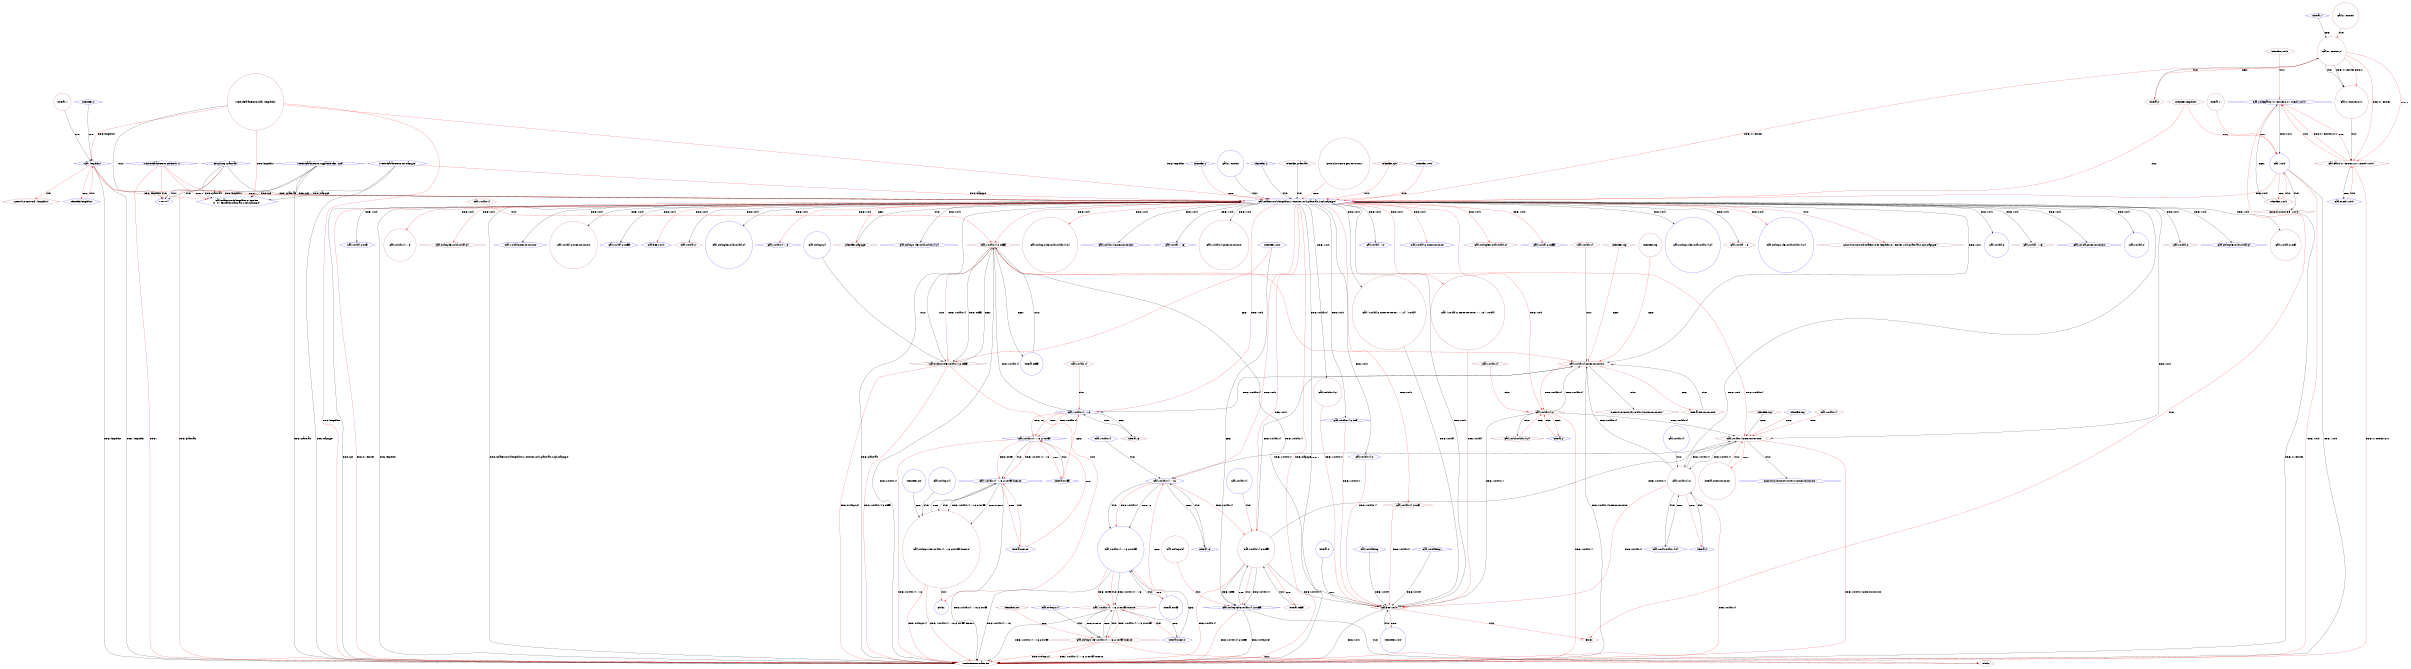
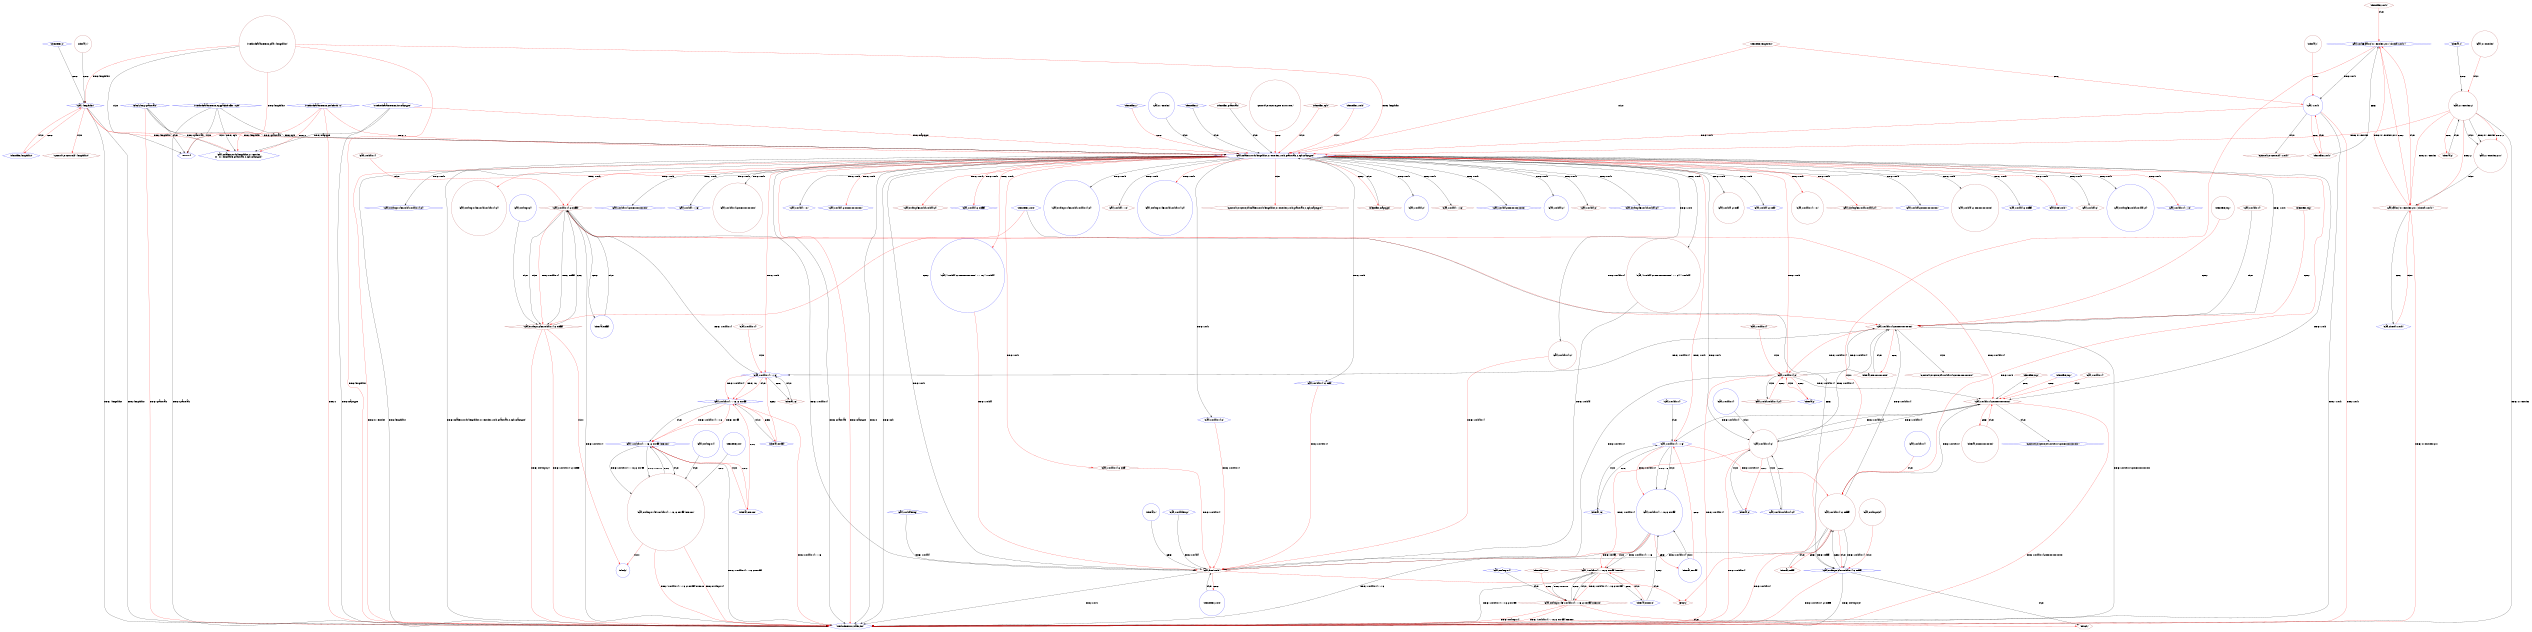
  digraph {
    node [color=blue shape=diamond]
    edge [color=black]
    n1 [color=brown label="(Call,work[i+1] & 0xffff)"]
    n2 [color=brown label="(Call,work[i+1]&0x80000000UL)" shape=hexagon]
    n3 [color=brown label="(Call,work[i+1]&0x80000000UL)" shape=hexagon]
    n4 [color=brown label="(Call,out[top+2]=work[i+1] & 0xffff)"]
    n5 [color=brown label="(Call,free(work))"]
    n6 [label="(Literal,0xffff)" shape=circle]
-   n7 [color=brown label="(MethodReturn,static int)" shape=hexagon]
+   n7 [label="(MethodReturn,static int)" shape=hexagon]
    n8 [label="(Call,work[i+1]>>16)"]
    n9 [color=brown label="(Call,work[i+1]*2)"]
    n10 [color=brown label="(Literal,0x80000000UL)" shape=hexagon]
    n11 [color=brown label="(ControlStructure,if(work[i+1]&0x80000000UL))" shape=hexagon]
    n12 [color=brown label="(Call,work[i+1]*2)" shape=circle]
    n13 [label="(Call,work[i+1]>>16)" shape=hexagon]
    n14 [color=brown label="(Literal,0x80000000UL)" shape=circle]
    n15 [label="(ControlStructure,if(work[i+1]&0x80000000UL))"]
    n16 [label="(Block,)" shape=circle]
    n17 [color=brown label="(Block,)"]
    n18 [label="(Identifier,work)" shape=circle]
    n19 [label="(Call,work[i+1]>>16 & 0x7fff)"]
    n20 [color=brown label="(Literal,16)"]
    n21 [label="(Call,(work[i+1]>>16 & 0x7fff)|0x8000)"]
    n22 [label="(Literal,0x7fff)"]
    n23 [label="(Literal,2)"]
    n24 [color=brown label="(Call,work[work[i+1]*2])"]
    n25 [label="(Call,work[work[i+1]*2])" shape=hexagon]
    n26 [label="(Literal,2)"]
    n27 [color=brown label="(Call,work[i+1] & 0xffff)" shape=circle]
    n28 [label="(Call,work[i+1]>>16 & 0x7fff)" shape=circle]
    n29 [label="(Literal,16)"]
    n30 [label="(Call,out[top+3]=work[i+1] & 0xffff)"]
    n31 [color=brown label="(Literal,0xffff)" shape=hexagon]
    n32 [color=brown label="(Block,)" shape=hexagon]
    n33 [color=brown label="(Call,(work[i+1]>>16 & 0x7fff)|0x8000)"]
    n34 [label="(Literal,0x7fff)" shape=circle]
    n35 [label="(Call,_make_words(lengthlist,s->entries,work,quantvals,s,opb,maptype))" shape=hexagon]
    n36 [label="(Call,work[i]>>8)" shape=hexagon]
    n37 [label="(Call,work[i] & 0x80000000UL)" shape=hexagon]
    n38 [color=brown label="(Call,out[top]=work[work[i]*2])" shape=hexagon]
    n39 [label="(Call,work[i] & 0xffff)"]
-   n40 [color=brown label="(Call,((work[i] & 0x80000000UL) >> 16) | work[i])" shape=circle]
+   n40 [label="(Call,((work[i] & 0x80000000UL) >> 16) | work[i])" shape=circle]
    n41 [color=brown label="(Call,work[i+1]*2)" shape=circle]
    n42 [label="(Call,out[top+1]=work[work[i+1]*2])" shape=circle]
    n43 [color=brown label="(Call,work[i]>>8)" shape=hexagon]
    n44 [label="(Call,out[top+1]=work[work[i+1]*2])" shape=circle]
    n45 [color=brown label="(ControlStructure,if(_make_words(lengthlist,s->entries,work,quantvals,s,opb,maptype)))" shape=hexagon]
    n46 [label="(Call,work[i]*2)" shape=circle]
    n47 [color=brown label="(Call,work[i]>>16)"]
    n48 [label="(Call,work[i]&0x80000000UL)"]
    n49 [label="(Call,work[i]*2)" shape=circle]
    n50 [color=brown label="(Call,work[i]*2)"]
    n51 [label="(Call,out[top]=work[work[i]*2])"]
    n52 [color=brown label="(Call,work[i] & 0xff)" shape=circle]
    n53 [label="(Call,work[i] & 0xff)" shape=hexagon]
    n54 [label="(Call,work[i+1] & 0xff)"]
    n55 [color=brown label="(Call,work[i+1]>>8)" shape=circle]
    n56 [color=brown label="(Call,out[top]=work[work[i]*2])"]
    n57 [label="(Call,work[i+1]*2)" shape=hexagon]
    n58 [label="(Call,work[i]&0x80000000UL)" shape=hexagon]
    n59 [color=brown label="(Call,work[i] & 0x80000000UL)" shape=circle]
    n60 [label="(Call,work[i] & 0xffff)" shape=hexagon]
    n61 [label="(Call,free(work))" shape=hexagon]
    n62 [color=brown label="(Call,work[i]*2)" shape=hexagon]
    n63 [label="(Call,out[top]=work[work[i]*2])" shape=circle]
    n64 [color=brown label="(Call,work[i+1] & 0xff)"]
    n65 [label="(Call,work[i+1]>>8)"]
    n66 [color=brown label="(Identifier,maptype)"]
    n67 [label="(Call,out[top+1]=work[work[i+1]*2])"]
    n68 [color=brown label="(Call,((work[i] & 0x80000000UL) >> 24) | work[i])" shape=circle]
    n69 [color=brown label="(Call,out[top+1]=work[work[i+1]*2])" shape=circle]
    n70 [label="(Call,work[i+1]&0x80000000UL)"]
    n71 [label="(Call,work[i]>>16)"]
    n72 [color=brown label="(Call,work[i+1]&0x80000000UL)" shape=circle]
    n73 [label="(Call,!lengthlist)"]
    n74 [label="(Identifier,lengthlist)" shape=hexagon]
    n75 [label="(Call,_make_words(lengthlist,s->entries,\n\t\t   s->dec_table,quantvals,s,opb,maptype))" shape=hexagon]
    n76 [color=brown label="(ControlStructure,if (!lengthlist))" shape=hexagon]
    n77 [color=brown label="(MethodParameterIn,char *lengthlist)" shape=circle]
    1000104 [shape=hexagon]
    n79 [color=brown label="(Call,s->entries*2)" shape=circle]
    n80 [color=brown label="(Call,calloc((s->entries*2+1),sizeof(*work)))" shape=hexagon]
    n81 [color=brown label="(Literal,2)" shape=hexagon]
    n82 [color=brown label="(Call,s->entries*2+1)" shape=circle]
    n83 [label="(Call,work=calloc((s->entries*2+1),sizeof(*work)))"]
    n84 [label="(Call,sizeof(*work))" shape=hexagon]
    n85 [label="(Call,!work)" shape=circle]
    n86 [color=brown label="(ControlStructure,if (!work))"]
    n87 [color=brown label="(Identifier,work)" shape=hexagon]
    n88 [label="(Block,long quantvals)"]
    n89 [label="(MethodParameterIn,codebook *s)"]
    n90 [label="(MethodParameterIn,oggpack_buffer *opb)"]
    n91 [label="(MethodParameterIn,int maptype)" shape=hexagon]
    n92 [color=brown label="(Call,out[top+1]=(work[i+1]>>16 & 0x7fff)|0x8000)"]
    n93 [label="(Literal,0x8000)" shape=hexagon]
    n94 [color=brown label="(Call,out[top+1]=(work[i+1]>>16 & 0x7fff)|0x8000)" shape=circle]
    n95 [label="(Literal,0x8000)" shape=hexagon]
    n96 [label="(Identifier,s)"]
    n97 [label="(Call,work[i+1])" shape=circle]
    n98 [label="(Call,work[i+1])" shape=hexagon]
    n99 [color=brown label="(Call,work[i+1])" shape=hexagon]
    n100 [label="(Call,out[top+1])"]
    n101 [color=brown label="(Call,work[i+1])" shape=hexagon]
    n102 [label="(Literal,0)" shape=circle]
    n103 [label="(Call,s->entries)" shape=circle]
    n104 [color=brown label="(Identifier,out)"]
    n105 [label="(Identifier,s)"]
    n106 [label="(Call,work[i+1])" shape=circle]
    n107 [color=brown label="(Literal,1)" shape=circle]
    n108 [color=brown label="(Identifier,quantvals)" shape=hexagon]
    n109 [color=brown label="(Call,out[top+3])" shape=circle]
    n110 [color=brown label="(Identifier,top)"]
    n111 [color=brown label="(Identifier,top)" shape=circle]
    n112 [label="(Literal,1)"]
    n113 [label="(Identifier,out)" shape=circle]
    n114 [color=brown label="(Identifier,lengthlist)" shape=hexagon]
    n115 [color=brown label="(Call,work[i+1])" shape=hexagon]
    n116 [label="(Call,out[top+2])" shape=circle]
    n117 [label="(Identifier,s)"]
    n118 [label="(Call,out[top+1])" shape=circle]
    n119 [color=brown label="(Call,s->entries)" shape=circle]
    n120 [color=brown label="(Identifier,top)"]
    n121 [label="(Identifier,work)" shape=hexagon]
    n122 [color=brown label="(Identifier,work)" shape=hexagon]
    n123 [color=brown label="(ControlStructure,goto error_out;)" shape=circle]
    n124 [color=brown label="(Identifier,opb)"]
    n125 [label="(Identifier,top)" shape=hexagon]
    n126 [label="(Call,work[i]=top)" shape=hexagon]
    n127 [color=brown label="(Call,work[i+1])"]
    n128 [label="(Call,work[i]=top)"]
    n129 [label="(Identifier,work)" shape=hexagon]
    n130 [color=brown label="(Literal,1)" shape=circle]
    n131 [color=brown label="(Call,work[i+1])" shape=hexagon]
    n1 -> n2 [color=red label="DDG: work[i+1]"]
    n1 -> n3 [color=red label="DDG: work[i+1]"]
    n1 -> n4 [label="AST: "]
    n1 -> n4 [color=red label="DDG: work[i+1]"]
    n1 -> n4 [label="DDG: 0xffff"]
    n1 -> n5 [label="DDG: work[i+1]"]
    n1 -> n6 [label="CFG: "]
    n1 -> n7 [label="DDG: work[i+1]"]
    n2 -> n7 [label="DDG: work[i+1]&0x80000000UL"]
    n2 -> n8 [label="DDG: work[i+1]"]
    n2 -> n9 [color=red label="DDG: work[i+1]"]
    n2 -> n10 [color=red label="CFG: "]
    n2 -> n11 [label="AST: "]
    n3 -> n7 [color=red label="DDG: work[i+1]&0x80000000UL"]
    n3 -> n12 [label="DDG: work[i+1]"]
    n3 -> n13 [label="DDG: work[i+1]"]
    n3 -> n14 [color=red label="CFG: "]
    n3 -> n15 [label="AST: "]
    n4 -> n1 [label="CFG: "]
    n4 -> n7 [color=red label="DDG: out[top+2]"]
    n4 -> n7 [color=red label="DDG: work[i+1] & 0xffff"]
    n4 -> n16 [color=red label="AST: "]
    n5 -> n7 [label="DDG: work"]
    n5 -> n17 [color=red label="AST: "]
    n5 -> n18 [color=red label="CFG: "]
    n6 -> n1 [label="AST: "]
    n8 -> n1 [label="DDG: work[i+1]"]
    n8 -> n19 [color=red label="AST: "]
    n8 -> n19 [color=red label="DDG: work[i+1]"]
    n8 -> n19 [color=red label="DDG: 16"]
    n8 -> n20 [label="CFG: "]
    n9 -> n2 [label="DDG: work[i+1]"]
    n9 -> n3 [label="DDG: work[i+1]"]
    n9 -> n5 [label="DDG: work[i+1]"]
    n9 -> n7 [color=red label="DDG: work[i+1]"]
    n9 -> n23 [color=red label="CFG: "]
    n9 -> n24 [label="AST: "]
    n10 -> n2 [label="AST: "]
    n12 -> n2 [label="DDG: work[i+1]"]
    n12 -> n3 [label="DDG: work[i+1]"]
    n12 -> n5 [color=red label="DDG: work[i+1]"]
    n12 -> n7 [color=red label="DDG: work[i+1]"]
    n12 -> n25 [label="AST: "]
    n12 -> n26 [color=red label="CFG: "]
    n13 -> n27 [color=red label="DDG: work[i+1]"]
    n13 -> n28 [label="AST: "]
    n13 -> n28 [color=red label="DDG: work[i+1]"]
    n13 -> n28 [label="DDG: 16"]
    n13 -> n29 [label="CFG: "]
    n14 -> n3 [color=red label="AST: "]
    n18 -> n5 [label="AST: "]
    n19 -> n7 [color=red label="DDG: work[i+1]>>16"]
    n19 -> n21 [label="AST: "]
    n19 -> n21 [color=red label="DDG: work[i+1]>>16"]
    n19 -> n21 [color=red label="DDG: 0x7fff"]
    n19 -> n22 [color=red label="CFG: "]
    n20 -> n8 [label="AST: "]
    n21 -> n7 [label="DDG: work[i+1]>>16 & 0x7fff"]
    n21 -> n94 [label="AST: "]
    n21 -> n94 [label="DDG: work[i+1]>>16 & 0x7fff"]
    n21 -> n94 [label="DDG: 0x8000"]
    n21 -> n95 [color=red label="CFG: "]
    n22 -> n8 [color=red label="CFG: "]
    n22 -> n19 [label="AST: "]
    n23 -> n9 [color=red label="AST: "]
    n24 -> n9 [color=red label="CFG: "]
    n25 -> n12 [label="CFG: "]
    n26 -> n12 [label="AST: "]
    n27 -> n2 [label="DDG: work[i+1]"]
    n27 -> n3 [label="DDG: work[i+1]"]
    n27 -> n5 [label="DDG: work[i+1]"]
    n27 -> n7 [color=red label="DDG: work[i+1]"]
    n27 -> n30 [color=red label="AST: "]
    n27 -> n30 [label="DDG: work[i+1]"]
    n27 -> n30 [label="DDG: 0xffff"]
    n27 -> n31 [color=red label="CFG: "]
    n28 -> n7 [label="DDG: work[i+1]>>16"]
    n28 -> n33 [color=red label="AST: "]
    n28 -> n33 [label="DDG: work[i+1]>>16"]
    n28 -> n33 [color=red label="DDG: 0x7fff"]
    n28 -> n34 [color=red label="CFG: "]
    n29 -> n13 [label="AST: "]
    n30 -> n7 [color=red label="DDG: work[i+1] & 0xffff"]
    n30 -> n7 [label="DDG: out[top+3]"]
    n30 -> n27 [label="CFG: "]
    n30 -> n32 [label="AST: "]
    n31 -> n27 [label="AST: "]
    n33 -> n7 [label="DDG: work[i+1]>>16 & 0x7fff"]
    n33 -> n92 [label="AST: "]
    n33 -> n92 [color=red label="DDG: work[i+1]>>16 & 0x7fff"]
    n33 -> n92 [label="DDG: 0x8000"]
    n33 -> n93 [label="CFG: "]
    n34 -> n13 [color=red label="CFG: "]
    n34 -> n28 [label="AST: "]
    n35 -> n1 [color=red label="DDG: work"]
    n35 -> n2 [label="DDG: work"]
    n35 -> n3 [label="DDG: work"]
    n35 -> n5 [label="DDG: work"]
    n35 -> n7 [label="DDG: _make_words(lengthlist,s->entries,work,quantvals,s,opb,maptype)"]
    n35 -> n7 [label="DDG: quantvals"]
    n35 -> n7 [color=red label="DDG: maptype"]
    n35 -> n7 [label="DDG: s"]
    n35 -> n7 [label="DDG: opb"]
    n35 -> n7 [color=red label="DDG: s->entries"]
    n35 -> n7 [label="DDG: lengthlist"]
    n35 -> n8 [color=red label="DDG: work"]
    n35 -> n9 [color=red label="DDG: work"]
    n35 -> n12 [label="DDG: work"]
    n35 -> n13 [color=red label="DDG: work"]
    n35 -> n27 [color=red label="DDG: work"]
    n35 -> n36 [label="DDG: work"]
    n35 -> n37 [color=red label="DDG: work"]
    n35 -> n38 [color=red label="DDG: work"]
    n35 -> n39 [color=red label="DDG: work"]
    n35 -> n40 [color=red label="DDG: work"]
    n35 -> n41 [label="DDG: work"]
    n35 -> n42 [label="DDG: work"]
    n35 -> n43 [label="DDG: work"]
    n35 -> n44 [color=red label="DDG: work"]
    n35 -> n45 [color=red label="AST: "]
    n35 -> n46 [label="DDG: work"]
    n35 -> n47 [label="DDG: work"]
    n35 -> n48 [label="DDG: work"]
    n35 -> n49 [label="DDG: work"]
    n35 -> n50 [label="DDG: work"]
    n35 -> n51 [label="DDG: work"]
    n35 -> n52 [label="DDG: work"]
    n35 -> n53 [label="DDG: work"]
    n35 -> n54 [label="DDG: work"]
    n35 -> n55 [color=red label="DDG: work"]
    n35 -> n56 [color=red label="DDG: work"]
    n35 -> n57 [label="DDG: work"]
    n35 -> n58 [label="DDG: work"]
    n35 -> n59 [label="DDG: work"]
    n35 -> n60 [label="DDG: work"]
    n35 -> n61 [color=red label="DDG: work"]
    n35 -> n62 [label="DDG: work"]
    n35 -> n63 [label="DDG: work"]
    n35 -> n64 [color=red label="DDG: work"]
    n35 -> n65 [color=red label="DDG: work"]
    n35 -> n66 [color=red label="CFG: "]
    n35 -> n67 [label="DDG: work"]
    n35 -> n68 [label="DDG: work"]
    n35 -> n69 [color=red label="DDG: work"]
    n35 -> n70 [label="DDG: work"]
    n35 -> n71 [label="DDG: work"]
    n35 -> n72 [label="DDG: work"]
    n40 -> n5 [color=red label="DDG: work[i]"]
    n41 -> n5 [color=red label="DDG: work[i+1]"]
    n54 -> n5 [color=red label="DDG: work[i+1]"]
    n57 -> n5 [color=red label="DDG: work[i+1]"]
    n64 -> n5 [color=red label="DDG: work[i+1]"]
    n66 -> n35 [label="AST: "]
    n68 -> n5 [label="DDG: work[i]"]
    n73 -> n7 [label="DDG: !lengthlist"]
    n73 -> n7 [label="DDG: lengthlist"]
    n73 -> n35 [color=red label="DDG: lengthlist"]
    n73 -> n74 [color=red label="CFG: "]
    n73 -> n75 [color=red label="DDG: lengthlist"]
    n73 -> n76 [color=red label="AST: "]
    n74 -> n73 [color=red label="AST: "]
    n77 -> n7 [color=red label="DDG: lengthlist"]
    n77 -> n35 [color=red label="DDG: lengthlist"]
    n77 -> n73 [color=red label="DDG: lengthlist"]
    n77 -> n75 [color=red label="DDG: lengthlist"]
    n77 -> 1000104 [label="AST: "]
-   n86 -> n7 [label="DDG: s->entries"]
+   n79 -> n7 [label="DDG: s->entries"]
    n79 -> n35 [color=red label="DDG: s->entries"]
    n79 -> n80 [color=red label="DDG: s->entries"]
    n79 -> n80 [color=red label="DDG: 2"]
    n79 -> n81 [color=red label="CFG: "]
    n79 -> n82 [label="AST: "]
    n79 -> n82 [label="DDG: s->entries"]
    n79 -> n82 [color=red label="DDG: 2"]
    n80 -> n7 [color=red label="DDG: s->entries*2+1"]
    n80 -> n83 [color=red label="AST: "]
    n80 -> n83 [color=red label="DDG: s->entries*2+1"]
    n80 -> n84 [label="CFG: "]
    n81 -> n79 [label="AST: "]
    n82 -> n80 [label="AST: "]
    n83 -> n17 [color=red label="AST: "]
    n83 -> n80 [color=red label="CFG: "]
    n83 -> n85 [label="DDG: work"]
    n84 -> n80 [color=red label="AST: "]
    n85 -> n7 [color=red label="DDG: work"]
    n85 -> n7 [label="DDG: !work"]
    n85 -> n35 [color=red label="DDG: work"]
    n85 -> n86 [label="AST: "]
    n85 -> n87 [color=red label="CFG: "]
    n87 -> n83 [label="CFG: "]
    n87 -> n85 [color=red label="AST: "]
    n88 -> n7 [color=red label="DDG: quantvals"]
    n88 -> n35 [label="DDG: quantvals"]
    n88 -> n75 [label="DDG: quantvals"]
    n88 -> 1000104 [label="AST: "]
    n89 -> n7 [color=red label="DDG: s"]
    n89 -> n35 [color=red label="DDG: s"]
    n89 -> n75 [color=red label="DDG: s"]
    n89 -> 1000104 [color=red label="AST: "]
    n90 -> n7 [label="DDG: quantvals"]
    n90 -> n35 [label="DDG: opb"]
    n90 -> n75 [label="DDG: opb"]
    n90 -> 1000104 [label="AST: "]
    n91 -> n7 [label="DDG: maptype"]
    n91 -> n35 [color=red label="DDG: maptype"]
    n91 -> n75 [label="DDG: maptype"]
    n92 -> n7 [color=red label="DDG: out[top+1]"]
    n92 -> n7 [color=red label="DDG: (work[i+1]>>16 & 0x7fff)|0x8000"]
    n92 -> n32 [color=red label="AST: "]
    n92 -> n33 [label="CFG: "]
    n93 -> n28 [label="CFG: "]
    n93 -> n33 [color=red label="AST: "]
    n94 -> n7 [color=red label="DDG: out[top+1]"]
    n94 -> n7 [color=red label="DDG: (work[i+1]>>16 & 0x7fff)|0x8000"]
    n94 -> n16 [color=red label="AST: "]
    n94 -> n21 [label="CFG: "]
    n95 -> n19 [color=red label="CFG: "]
    n95 -> n21 [color=red label="AST: "]
    n96 -> n35 [color=red label="CFG: "]
    n97 -> n12 [label="AST: "]
    n98 -> n13 [label="AST: "]
    n99 -> n8 [color=red label="AST: "]
    n100 -> n92 [label="AST: "]
    n101 -> n2 [label="AST: "]
    n102 -> n5 [label="CFG: "]
    n103 -> n35 [label="AST: "]
    n104 -> n92 [color=red label="CFG: "]
    n105 -> n35 [label="AST: "]
    n106 -> n27 [color=red label="AST: "]
    n107 -> n73 [label="CFG: "]
    n108 -> n35 [label="AST: "]
    n109 -> n30 [color=red label="AST: "]
    n110 -> n2 [color=red label="CFG: "]
    n111 -> n2 [color=red label="CFG: "]
    n112 -> n79 [label="CFG: "]
    n113 -> n94 [label="CFG: "]
    n114 -> n35 [color=red label="AST: "]
    n114 -> n85 [color=red label="CFG: "]
    n115 -> n1 [color=red label="AST: "]
    n116 -> n4 [label="AST: "]
    n117 -> n73 [label="CFG: "]
    n118 -> n94 [label="AST: "]
    n119 -> n79 [color=red label="AST: "]
    n120 -> n3 [label="CFG: "]
    n121 -> n4 [color=red label="CFG: "]
    n121 -> n30 [label="CFG: "]
    n122 -> n83 [color=red label="AST: "]
    n123 -> n35 [color=red label="CFG: "]
    n124 -> n35 [color=red label="AST: "]
    n125 -> n3 [color=red label="CFG: "]
    n126 -> n5 [label="DDG: work[i]"]
    n127 -> n9 [color=red label="AST: "]
    n128 -> n5 [label="DDG: work[i]"]
    n129 -> n35 [color=red label="AST: "]
    n130 -> n85 [color=red label="CFG: "]
    n131 -> n3 [color=red label="AST: "]
  }
